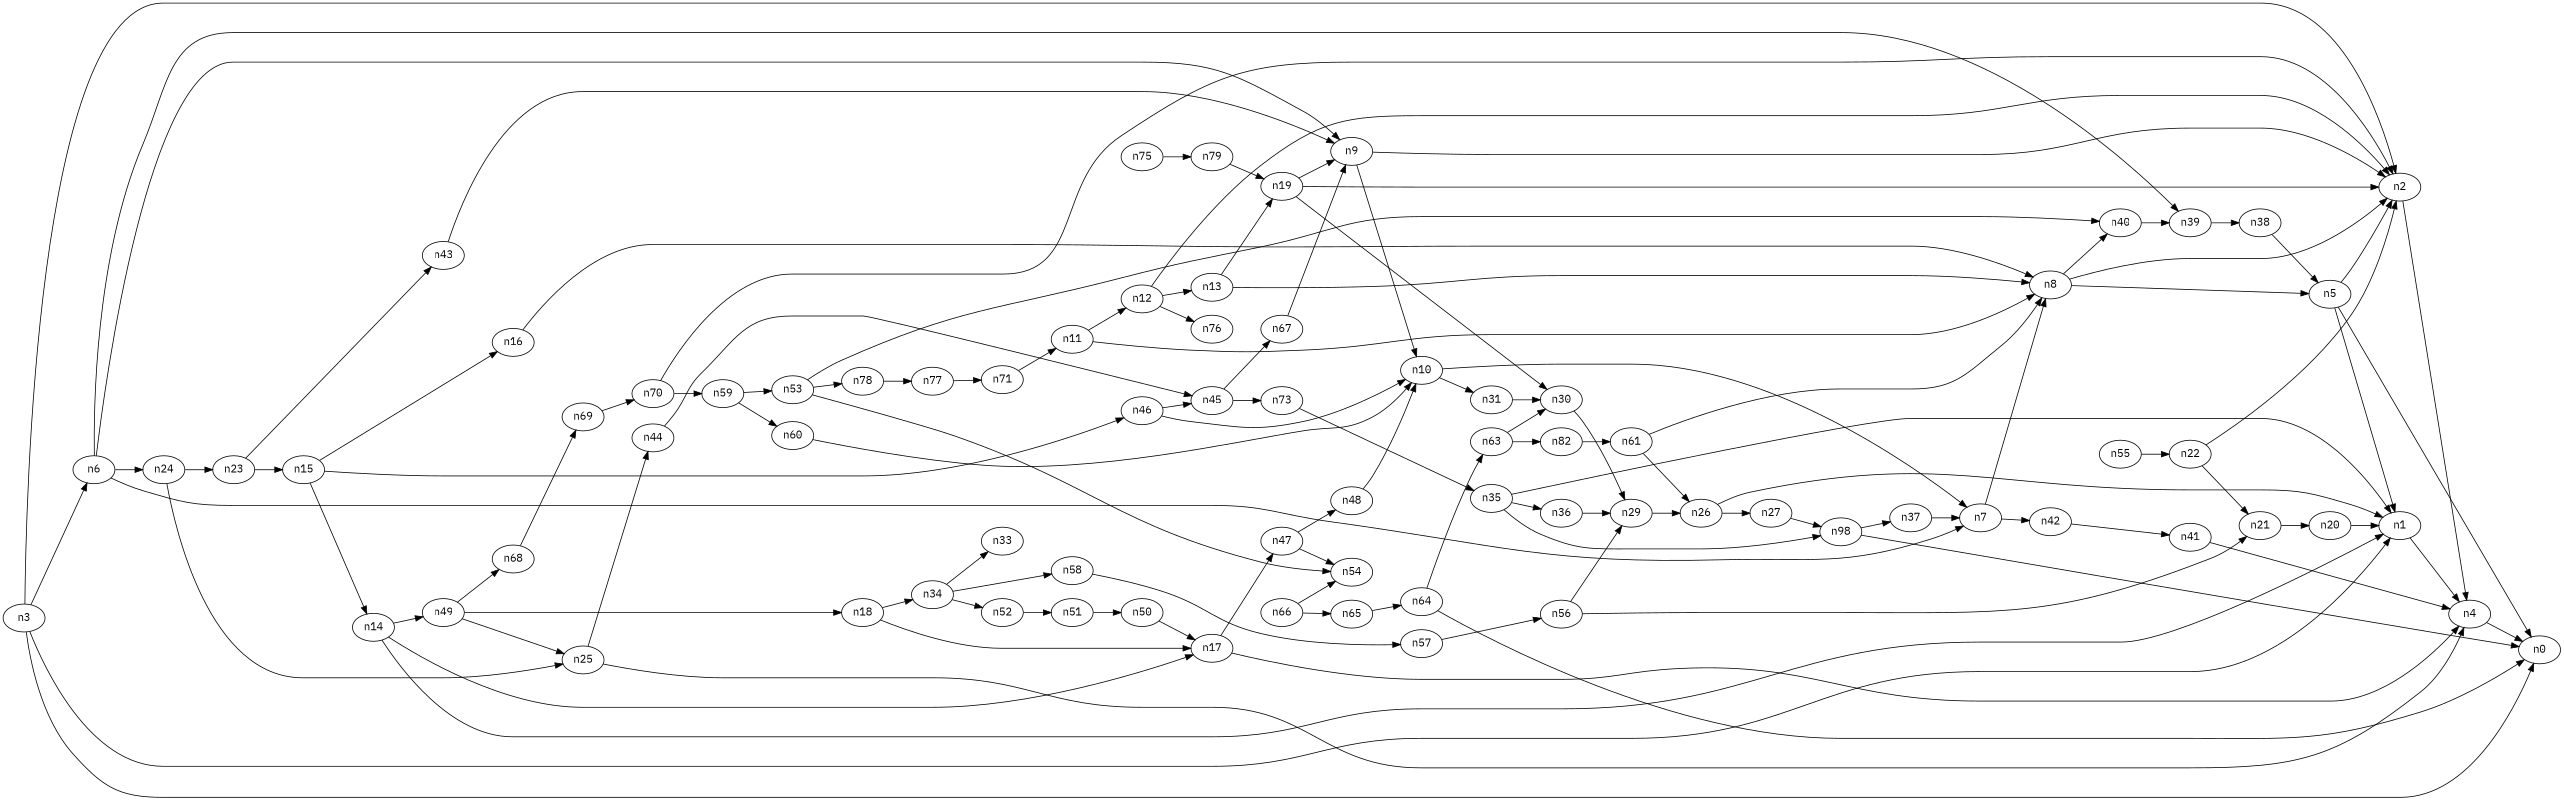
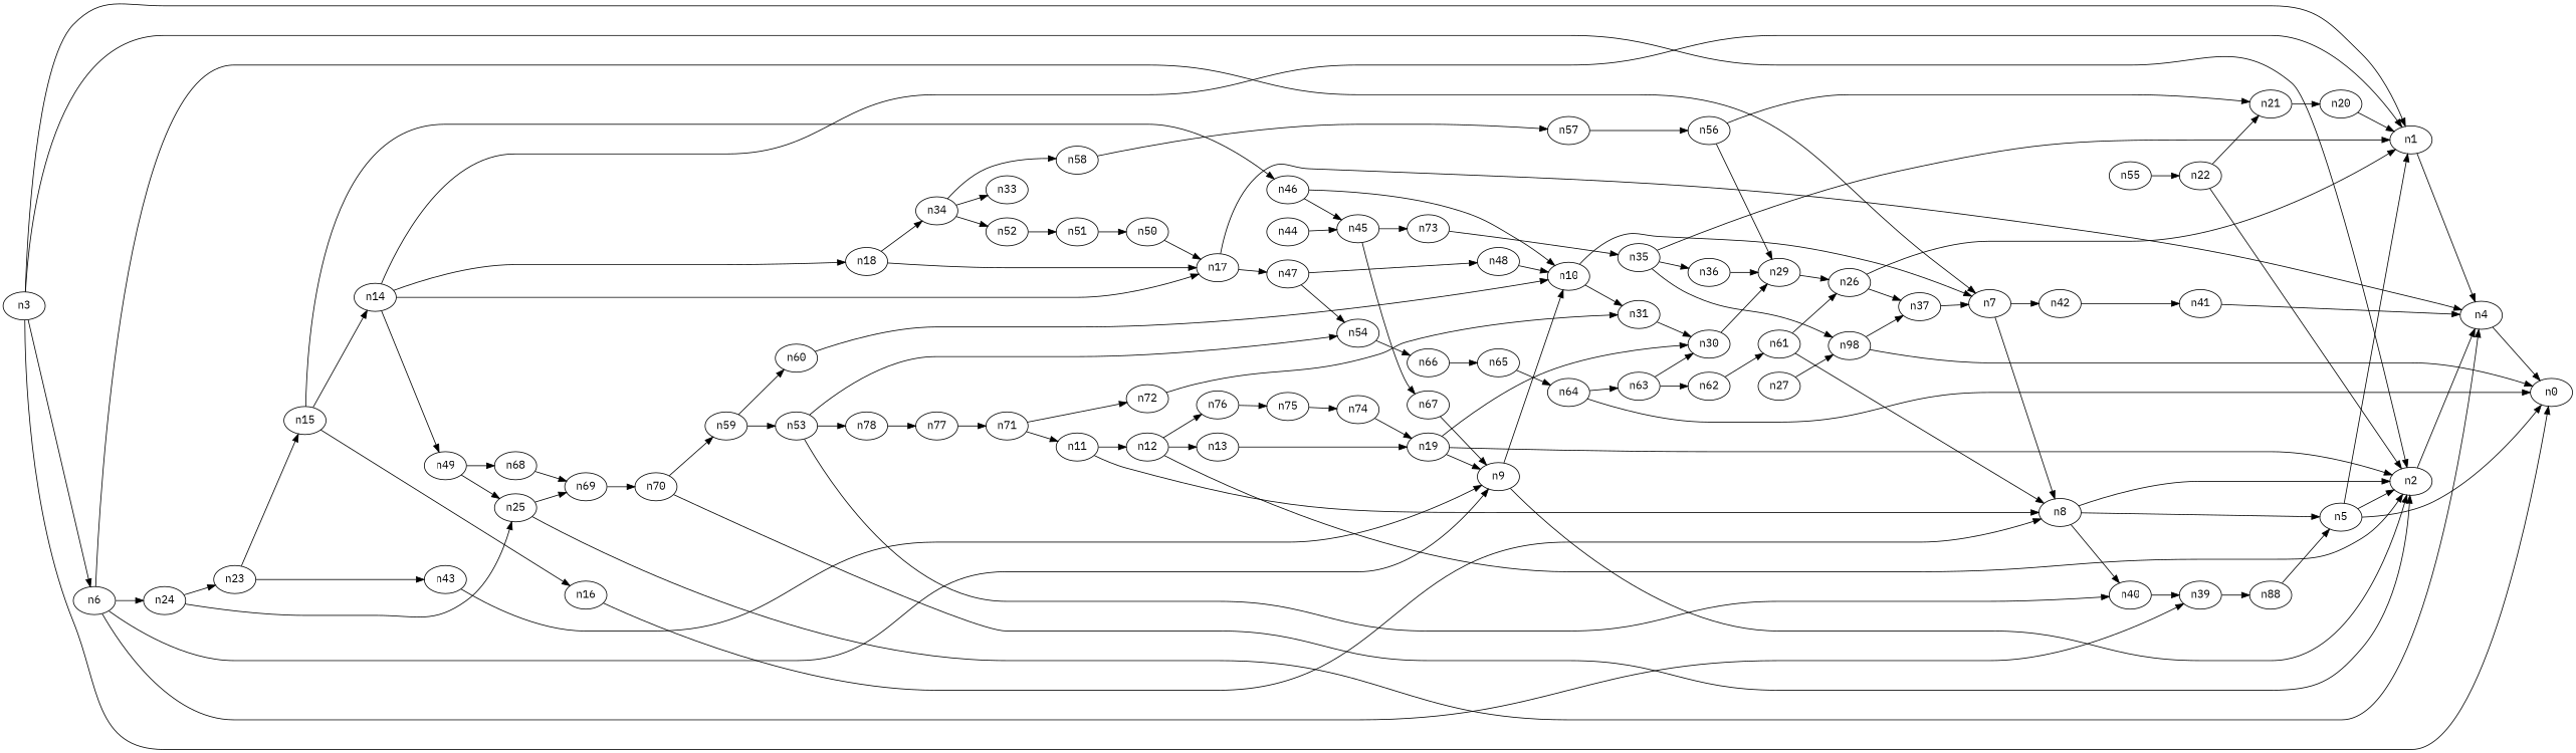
  digraph {
    fontname="IBM Plex Mono"
    rankdir=LR
    node [fontname="IBM Plex Mono"]
    edge [fontname="IBM Plex Mono"]
    n1
    n4
    n0
    n2
    n3
    n6
    n7
    n9
    n24
    n39
    n8
    n42
    n10
    n23
    n25
-   n38
+   n38 [label=n88]
    n5
    n40
    n41
    n31
    n15
    n43
    n44
    n30
    n29
    n11
    n12
    n13
    n76
    n19
    n75
-   n74 [label=n79]
+   n74
    n14
    n17
    n18
    n49
    n47
    n34
    n68
    n48
    n54
    n33
    n52
    n58
    n69
    n16
    n46
    n45
    n67
    n73
    n66
    n51
    n57
    n26
    n20
    n21
    n22
    n27
    n28 [label=n98]
    n37
    n55
    n50
    n56
    n35
    n36
    n65
    n70
    n53
    n78
    n77
    n71
    n64
    n59
    n60
    n61
-   n62 [label=n82]
+   n62
    n63
+   n72
    n1 -> n4
    n4 -> n0
    n2 -> n4
    n3 -> n1
    n3 -> n0
    n3 -> n2
    n3 -> n6
    n6 -> n7
    n6 -> n9
    n6 -> n24
    n6 -> n39
    n7 -> n8
    n7 -> n42
    n9 -> n2
    n9 -> n10
    n24 -> n23
    n24 -> n25
    n39 -> n38
    n8 -> n2
    n8 -> n5
    n8 -> n40
    n42 -> n41
    n10 -> n7
    n10 -> n31
    n23 -> n15
    n23 -> n43
    n25 -> n4
-   n25 -> n44
+   n25 -> n69
    n38 -> n5
    n5 -> n1
    n5 -> n0
    n5 -> n2
    n40 -> n39
    n41 -> n4
    n31 -> n30
    n15 -> n14
    n15 -> n16
    n15 -> n46
    n43 -> n9
    n44 -> n45
    n30 -> n29
    n29 -> n26
    n11 -> n8
    n11 -> n12
    n12 -> n2
    n12 -> n13
    n12 -> n76
-   n13 -> n8
    n13 -> n19
+   n76 -> n75
    n19 -> n2
    n19 -> n9
    n19 -> n30
    n75 -> n74
    n74 -> n19
    n14 -> n1
    n14 -> n17
-   n49 -> n18
+   n14 -> n18
    n14 -> n49
    n17 -> n4
    n17 -> n47
    n18 -> n17
    n18 -> n34
    n49 -> n25
    n49 -> n68
    n47 -> n48
    n47 -> n54
    n34 -> n33
    n34 -> n52
    n34 -> n58
    n68 -> n69
    n48 -> n10
-   n66 -> n54
+   n54 -> n66
    n52 -> n51
    n58 -> n57
    n69 -> n70
    n16 -> n8
    n46 -> n10
    n46 -> n45
    n45 -> n67
    n45 -> n73
    n67 -> n9
    n73 -> n35
    n66 -> n65
    n51 -> n50
    n57 -> n56
    n26 -> n1
-   n26 -> n27
+   n26 -> n37
    n20 -> n1
    n21 -> n20
    n22 -> n2
    n22 -> n21
    n27 -> n28
    n28 -> n0
    n28 -> n37
    n37 -> n7
    n55 -> n22
    n50 -> n17
    n56 -> n29
    n56 -> n21
    n35 -> n1
    n35 -> n28
    n35 -> n36
    n36 -> n29
    n65 -> n64
    n70 -> n2
    n70 -> n59
    n53 -> n40
    n53 -> n54
    n53 -> n78
    n78 -> n77
    n77 -> n71
    n71 -> n11
+   n71 -> n72
    n64 -> n0
    n64 -> n63
    n59 -> n53
    n59 -> n60
    n60 -> n10
    n61 -> n8
    n61 -> n26
    n62 -> n61
    n63 -> n30
    n63 -> n62
+   n72 -> n31
  }
